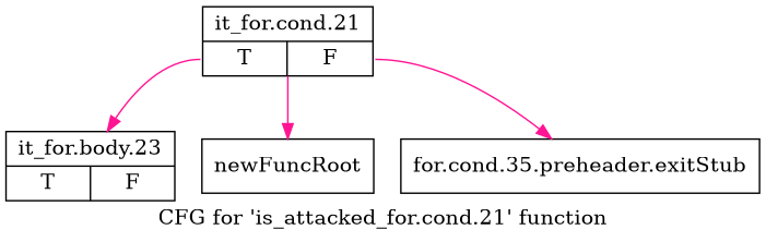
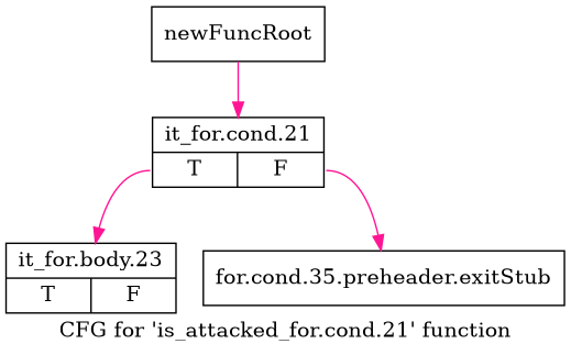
  digraph {
    label="CFG for 'is_attacked_for.cond.21' function"
    node [shape=record]
    edge [color=deeppink]
    n1 [label="{newFuncRoot}"]
    n2 [label="{it_for.cond.21|{<s0>T|<s1>F}}"]
    n3 [label="{for.cond.35.preheader.exitStub}"]
    n4 [label="{it_for.body.23|{<s0>T|<s1>F}}"]
-   n2 -> n1
+   n1 -> n2
    n2 -> n3 [tailport=s1]
    n2 -> n4 [tailport=s0]
  }
